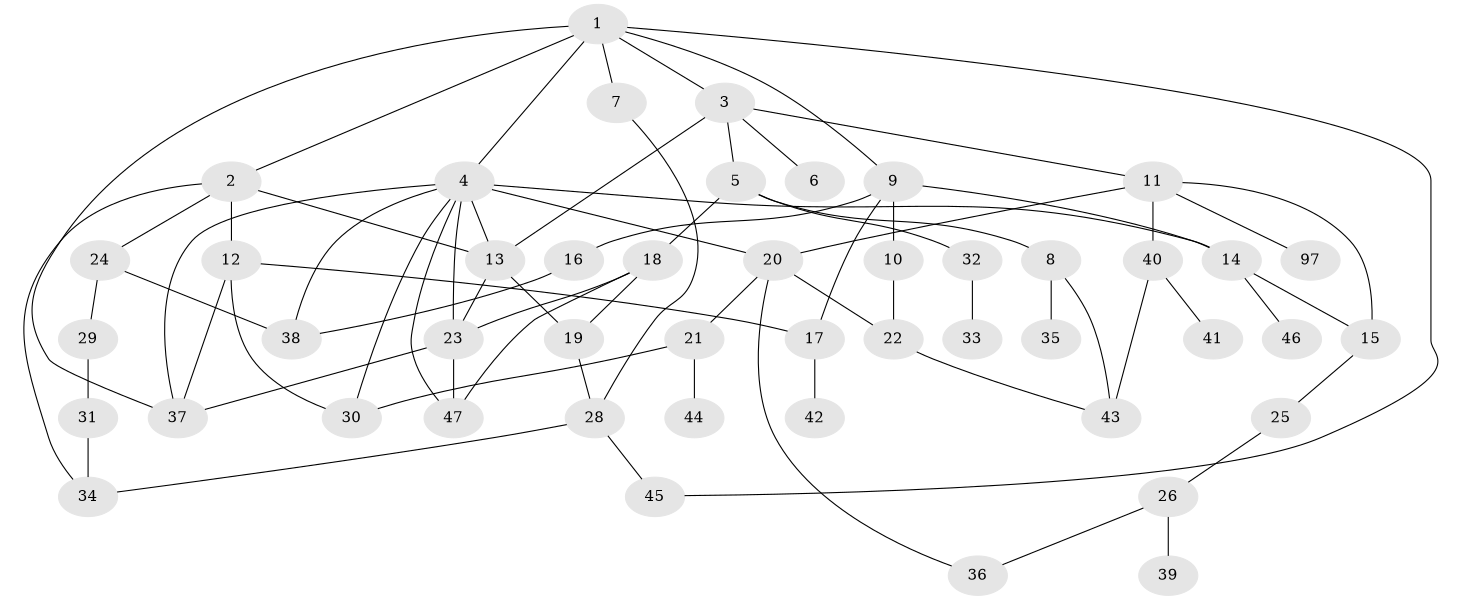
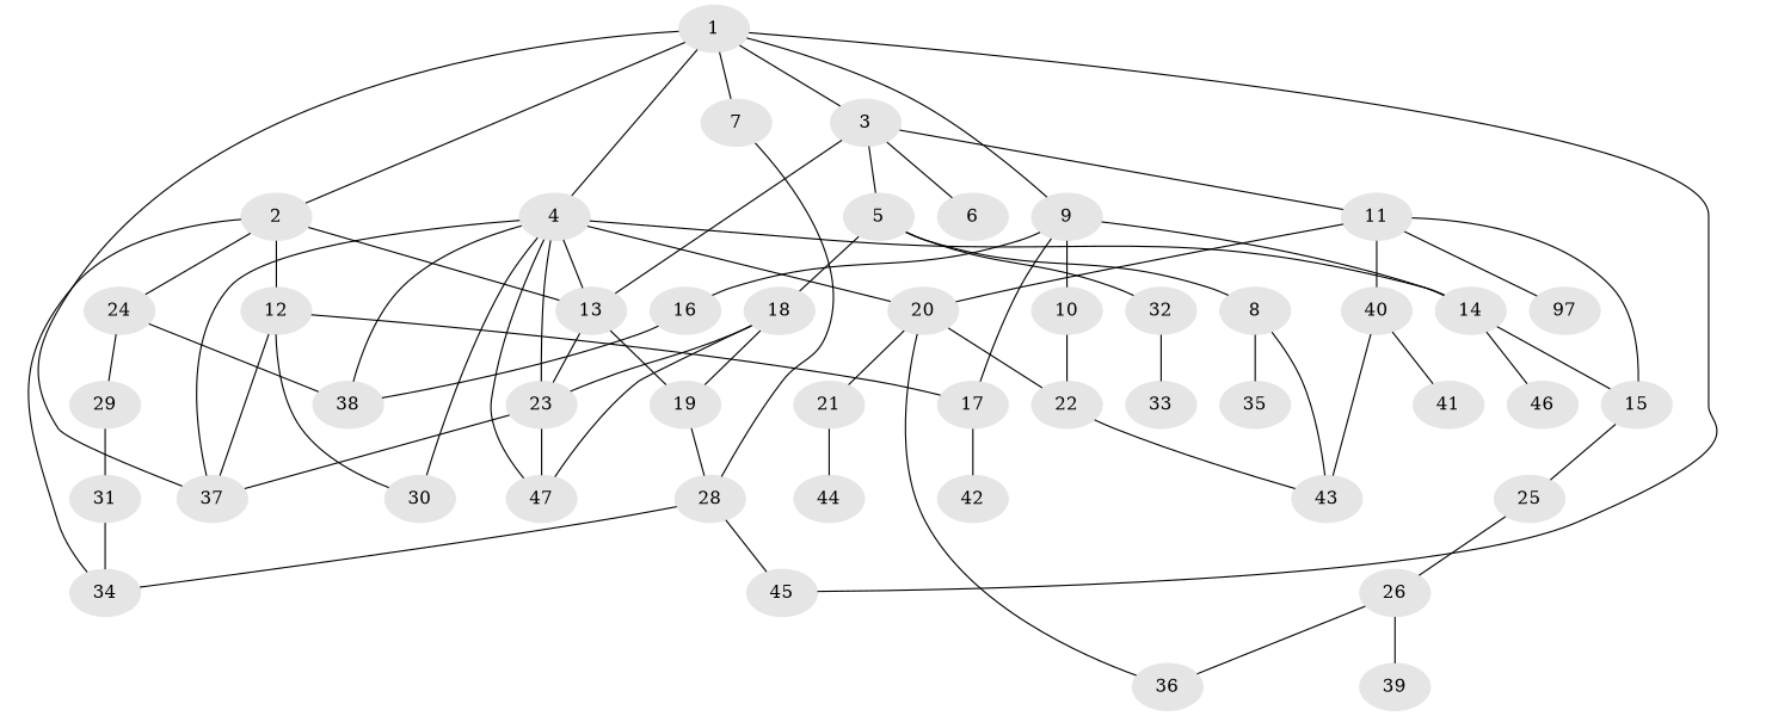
  graph {
    node [color=gray90 style=filled]
    edge [weight=1.0]
    1
    2
    3
    4
    7
    9
    37
    45
    12
    13
    24
    34
    5
    6
    11
    14
    20
    23
    30
    38
    47
    28
    10
    16
    17
    19
    29
    8
    18
    32
    15
    n32 [label=97]
    40
    46
    22
    21
    36
    35
    43
    33
    42
    25
    41
    26
    44
    31
    39
    1 -- 2
    1 -- 3
    1 -- 4 [weight=2.0]
    1 -- 7
    1 -- 9
    1 -- 37
    1 -- 45
    2 -- 12
    2 -- 13
    2 -- 24
    2 -- 34
    3 -- 13 [weight=2.0]
    3 -- 5
    3 -- 6
    3 -- 11
    4 -- 37
    4 -- 13
    4 -- 14
    4 -- 20
    4 -- 23
    4 -- 30
    4 -- 38
    4 -- 47
    7 -- 28
    9 -- 14
    9 -- 10
    9 -- 16
    9 -- 17
    12 -- 37
    12 -- 30
    12 -- 17
    13 -- 23
    13 -- 19
    24 -- 38
    24 -- 29
    5 -- 8
    5 -- 18
    5 -- 32
    11 -- 20
    11 -- 15
    11 -- n32
    11 -- 40
    14 -- 15
    14 -- 46
    20 -- 22
    20 -- 21
    20 -- 36
    23 -- 37
    23 -- 47
    28 -- 45
    28 -- 34
    10 -- 22
    16 -- 38
    17 -- 42
    19 -- 28
    29 -- 31
    8 -- 35
    8 -- 43
    18 -- 23
    18 -- 47
    18 -- 19
    32 -- 33
    15 -- 25
    40 -- 43
    40 -- 41
    22 -- 43
-   21 -- 30
    21 -- 44
    25 -- 26
    26 -- 36
    26 -- 39
    31 -- 34
  }
